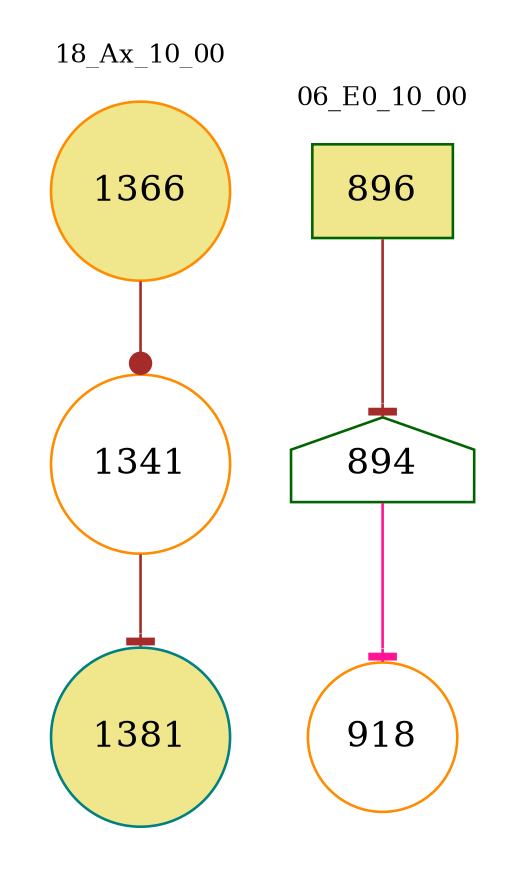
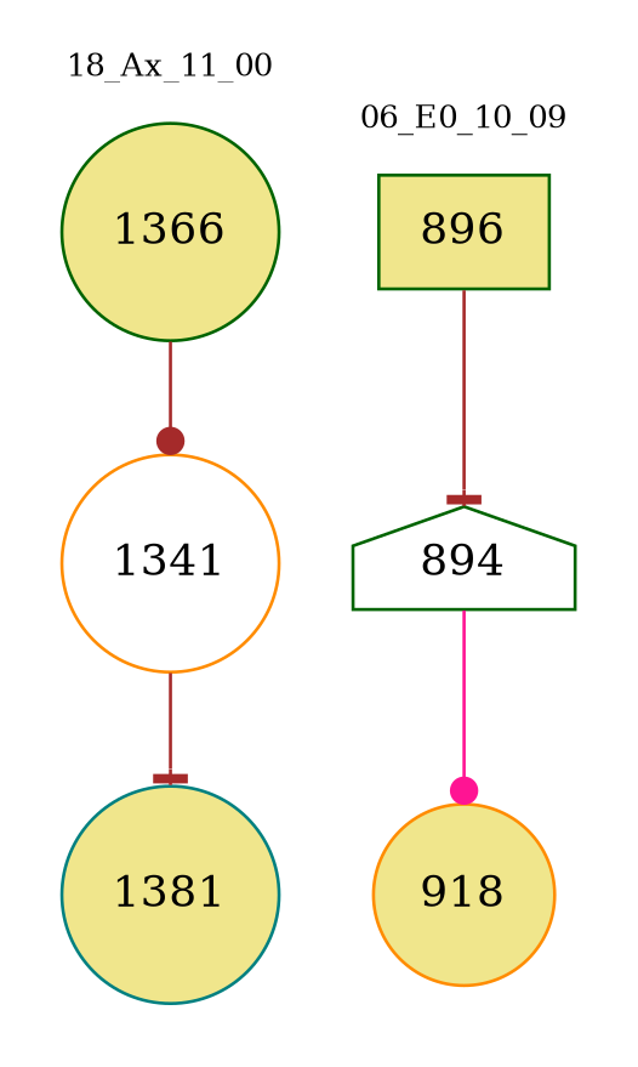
  digraph {
    node [color=darkgreen fillcolor=khaki shape=circle style=filled]
    edge [arrowhead=dot color=brown]
-   n1 [color=darkorange label=1366]
+   n1 [label=1366]
    n2 [color=darkorange fillcolor=white label=1341]
    n3 [color=teal label=1381]
    n4 [label=896 shape=box]
    n5 [fillcolor=white label=894 shape=house]
-   n6 [color=darkorange fillcolor=white label=918]
+   n6 [color=darkorange label=918]
    subgraph cluster_1 {
      color=white
      fontsize=10
-     label="18_Ax_10_00"
+     label="18_Ax_11_00"
      n1
      n2
      n3
    }
    subgraph cluster_2 {
      color=white
      fontsize=10
-     label="06_E0_10_00"
+     label="06_E0_10_09"
      n4
      n5
      n6
    }
    n1 -> n2
    n2 -> n3 [arrowhead=tee]
    n4 -> n5 [arrowhead=tee]
-   n5 -> n6 [arrowhead=tee color=deeppink]
+   n5 -> n6 [color=deeppink]
  }
